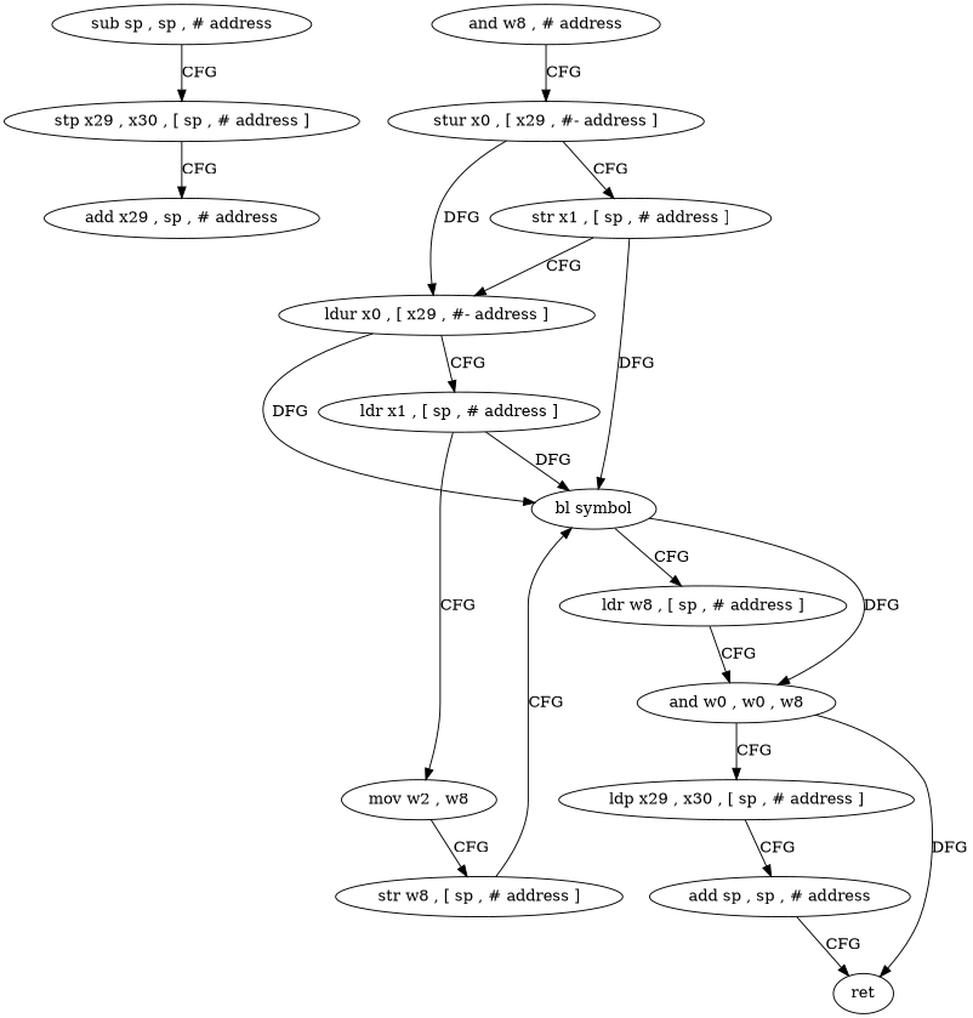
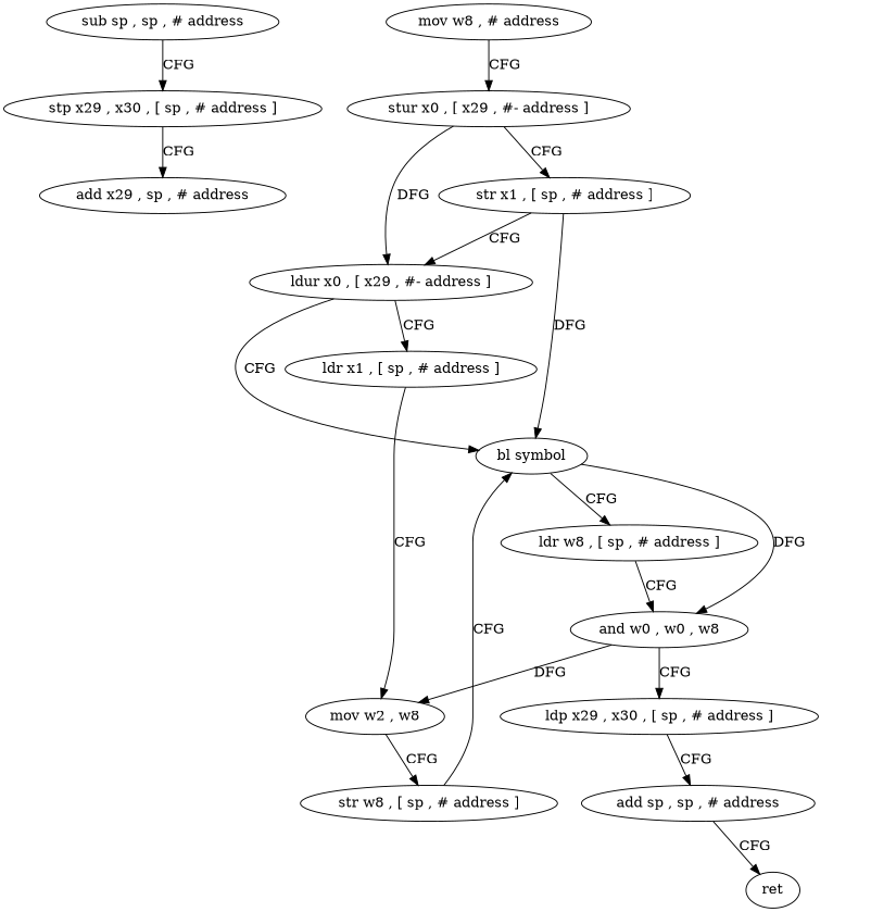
  digraph {
    n1 [label="sub sp , sp , # address"]
    n2 [label="stp x29 , x30 , [ sp , # address ]"]
    n3 [label="add x29 , sp , # address"]
-   n4 [label="and w8 , # address"]
+   n4 [label="mov w8 , # address"]
    n5 [label="stur x0 , [ x29 , #- address ]"]
    n6 [label="str x1 , [ sp , # address ]"]
    n7 [label="ldur x0 , [ x29 , #- address ]"]
    n8 [label="bl symbol"]
    n9 [label="ldr x1 , [ sp , # address ]"]
    n10 [label="mov w2 , w8"]
    n11 [label="ldr w8 , [ sp , # address ]"]
    n12 [label="and w0 , w0 , w8"]
    n13 [label="str w8 , [ sp , # address ]"]
    n14 [label="ldp x29 , x30 , [ sp , # address ]"]
    n15 [label=ret]
    n16 [label="add sp , sp , # address"]
    n1 -> n2 [label=CFG]
    n2 -> n3 [label=CFG]
    n4 -> n5 [label=CFG]
    n5 -> n6 [label=CFG]
    n5 -> n7 [label=DFG]
    n6 -> n7 [label=CFG]
    n6 -> n8 [label=DFG]
-   n7 -> n8 [label=DFG]
+   n7 -> n8 [label=CFG]
    n7 -> n9 [label=CFG]
    n8 -> n11 [label=CFG]
    n8 -> n12 [label=DFG]
-   n9 -> n8 [label=DFG]
    n9 -> n10 [label=CFG]
    n10 -> n13 [label=CFG]
    n11 -> n12 [label=CFG]
    n12 -> n14 [label=CFG]
-   n12 -> n15 [label=DFG]
+   n12 -> n10 [label=DFG]
    n13 -> n8 [label=CFG]
    n14 -> n16 [label=CFG]
    n16 -> n15 [label=CFG]
  }
